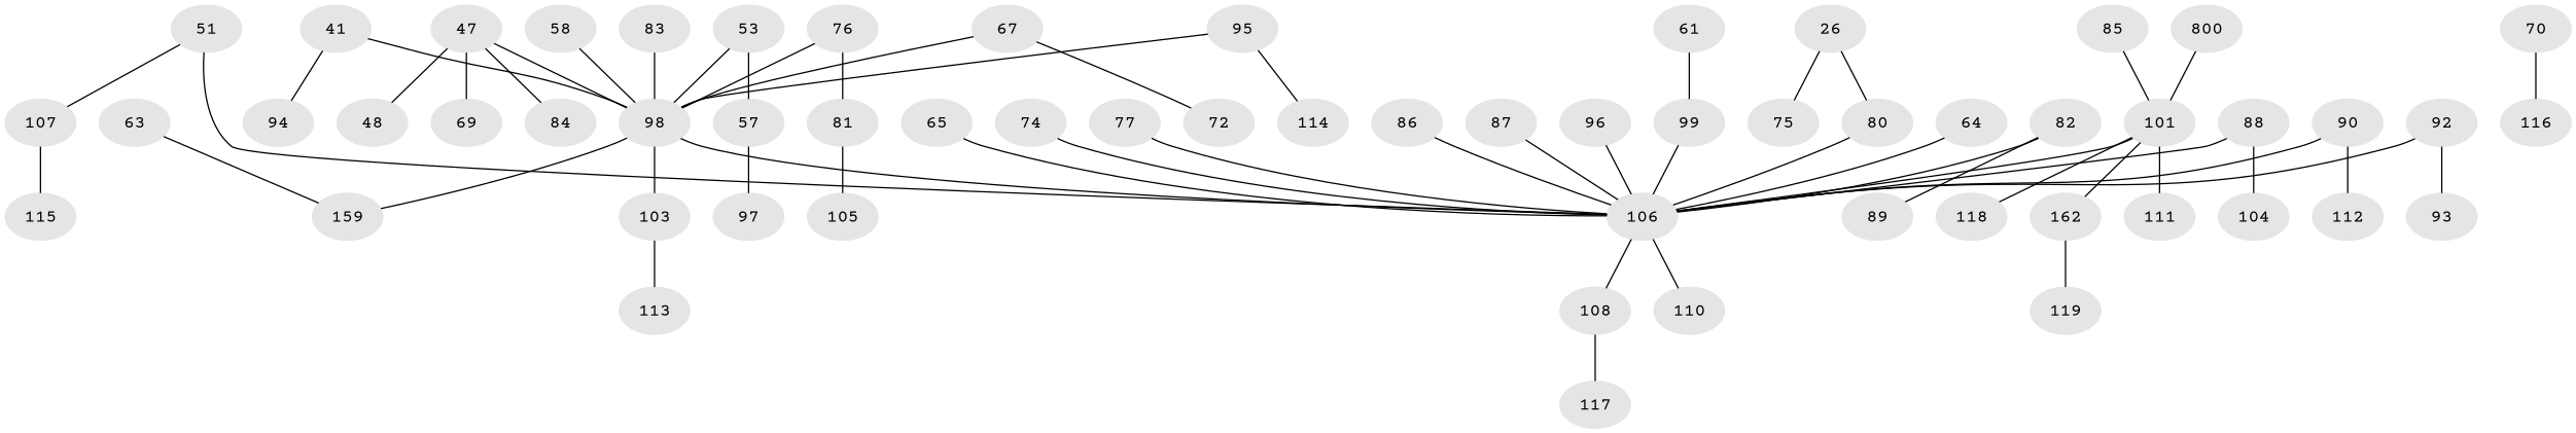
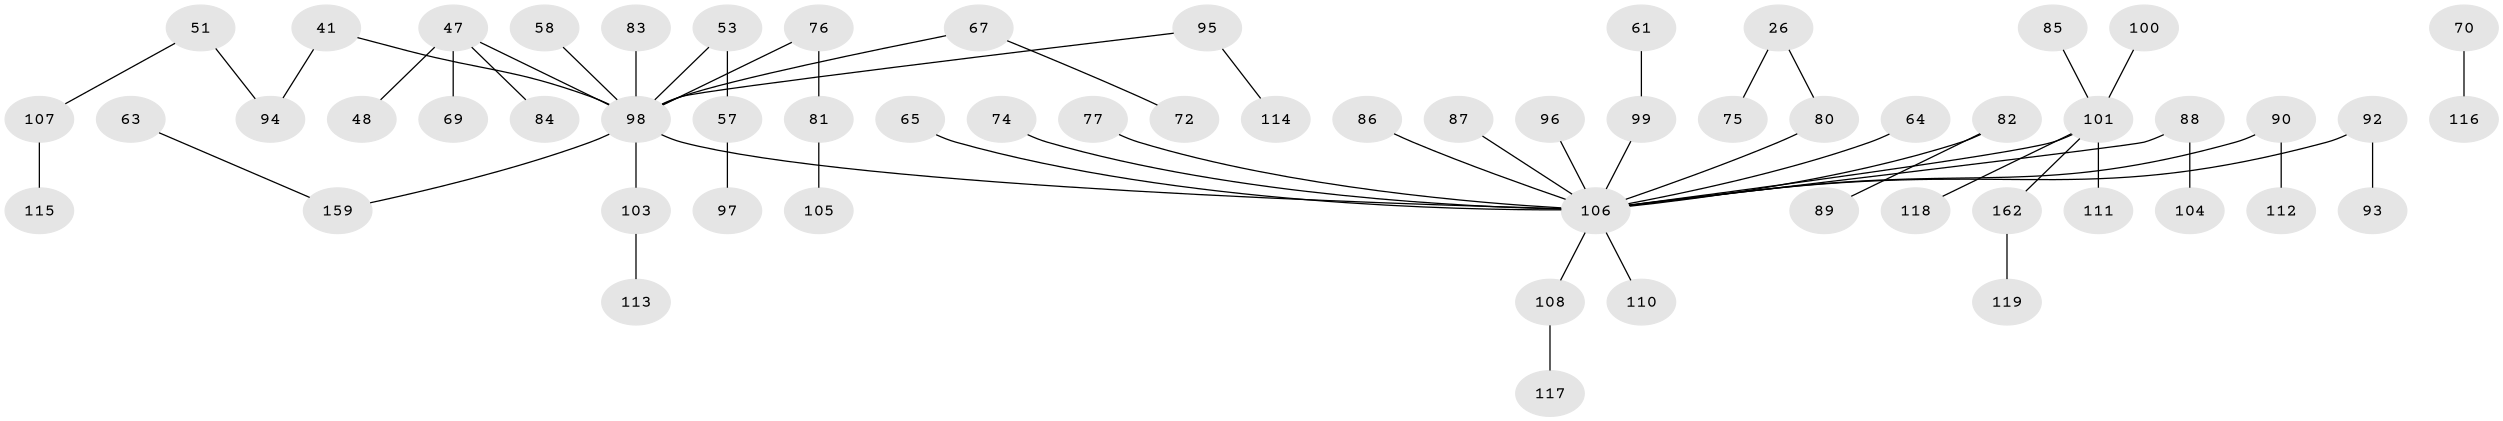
  graph {
    fontname="Courier Prime"
    node [color=gray90 fontname="Courier Prime" style=filled]
    edge [fontname="Courier Prime"]
    41
    94
    98 [super="+38+59+62+21+36+56"]
    106 [super="+49+54+44+71+43+91"]
    n5 [label=159 super="+24"]
    103
    47 [super="+32+16+19"]
    48
    69
    84
    108
    110
    51
    107
    115
    53
    57
    97
    58
    70
    116
    99 [super="+4"]
    61
    63
    64
    65
    n27 [label=26 super="+34+55"]
    75
    80 [super="+37"]
    67
    72
    74
    76
    81
    105
    77
    82
    89
    83 [super="+35+39"]
    101 [super="+60+79"]
    n41 [label=162]
    111
    118
    85
    86
    87
    88 [super="+78"]
    104
    90
    112
    92
    93
    95
    114
    96
    113
-   100 [label=800]
+   100
    119
    117
    41 -- 94
    41 -- 98
    98 -- 106
    98 -- n5
    98 -- 103
    106 -- 108
    106 -- 110
    103 -- 113
    47 -- 98
    47 -- 48
    47 -- 69
    47 -- 84
    108 -- 117
-   51 -- 106
+   51 -- 94
    51 -- 107
    107 -- 115
    53 -- 98
    53 -- 57
    57 -- 97
    58 -- 98
    70 -- 116
    99 -- 106
    61 -- 99
    63 -- n5
    64 -- 106
    65 -- 106
    n27 -- 75
    n27 -- 80
    80 -- 106
    67 -- 98
    67 -- 72
    74 -- 106
    76 -- 98
    76 -- 81
    81 -- 105
    77 -- 106
    82 -- 106
    82 -- 89
    83 -- 98
    101 -- 106
    101 -- n41
    101 -- 111
    101 -- 118
    n41 -- 119
    85 -- 101
    86 -- 106
    87 -- 106
    88 -- 106
    88 -- 104
    90 -- 106
    90 -- 112
    92 -- 106
    92 -- 93
    95 -- 98
    95 -- 114
    96 -- 106
    100 -- 101
  }
